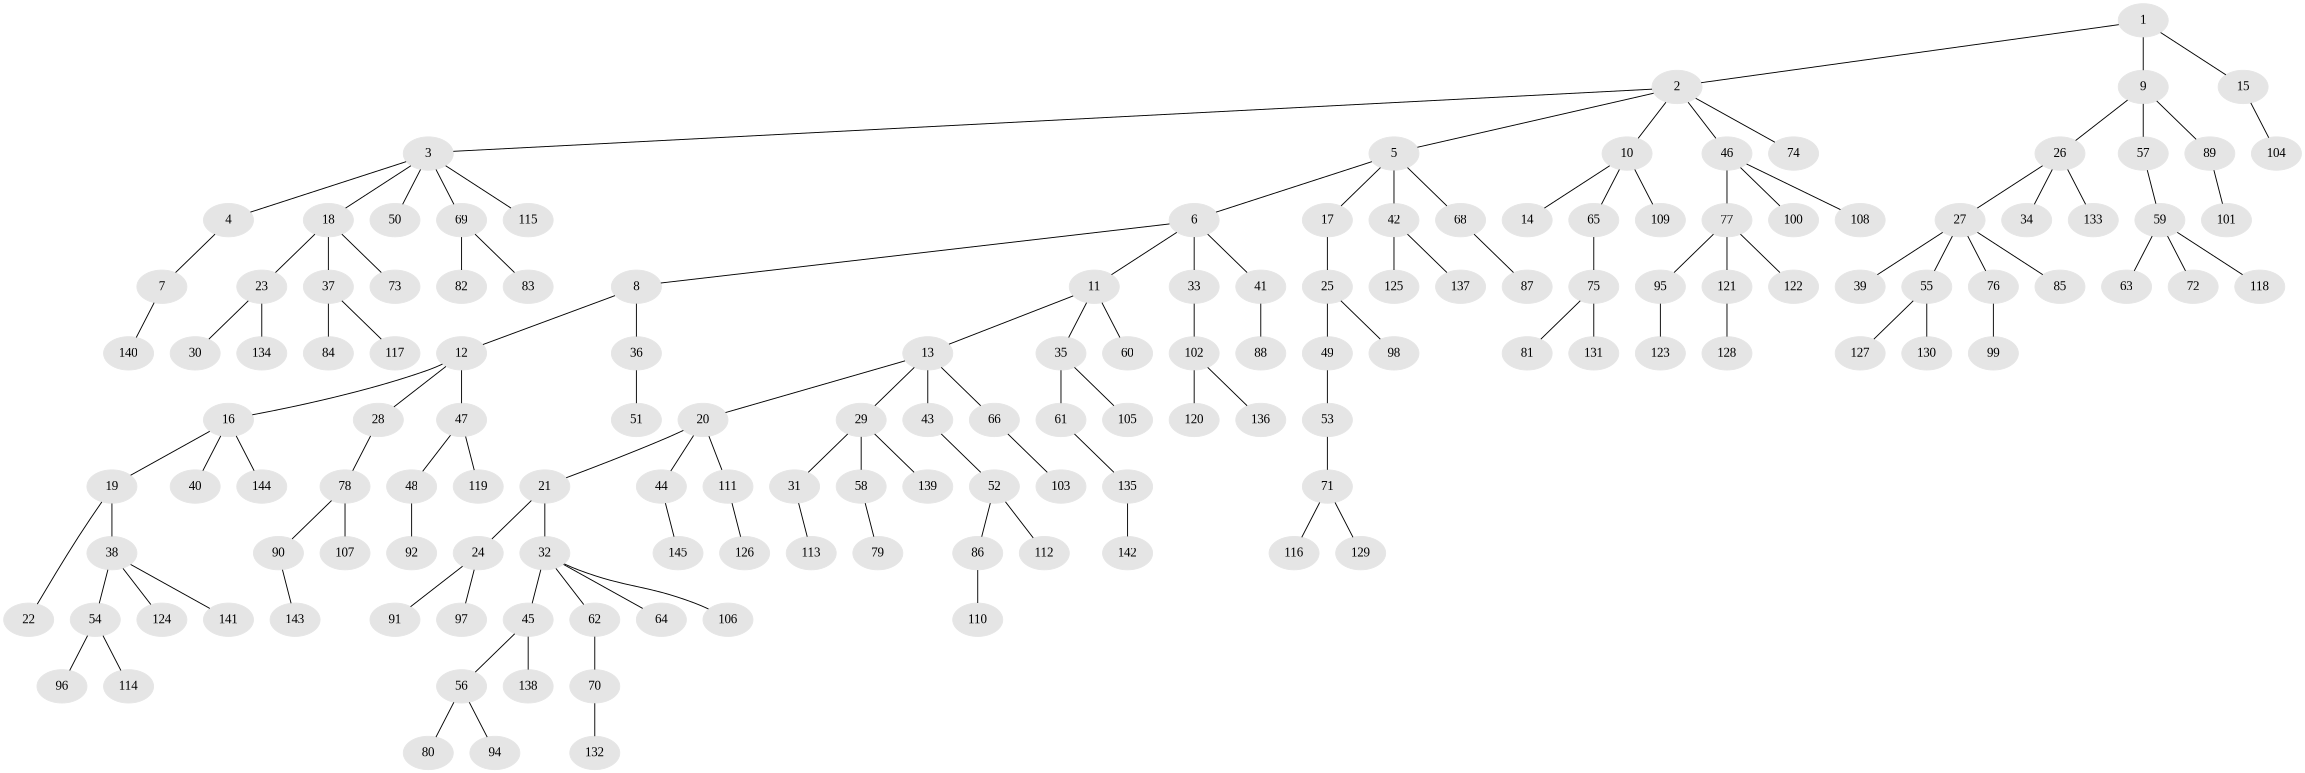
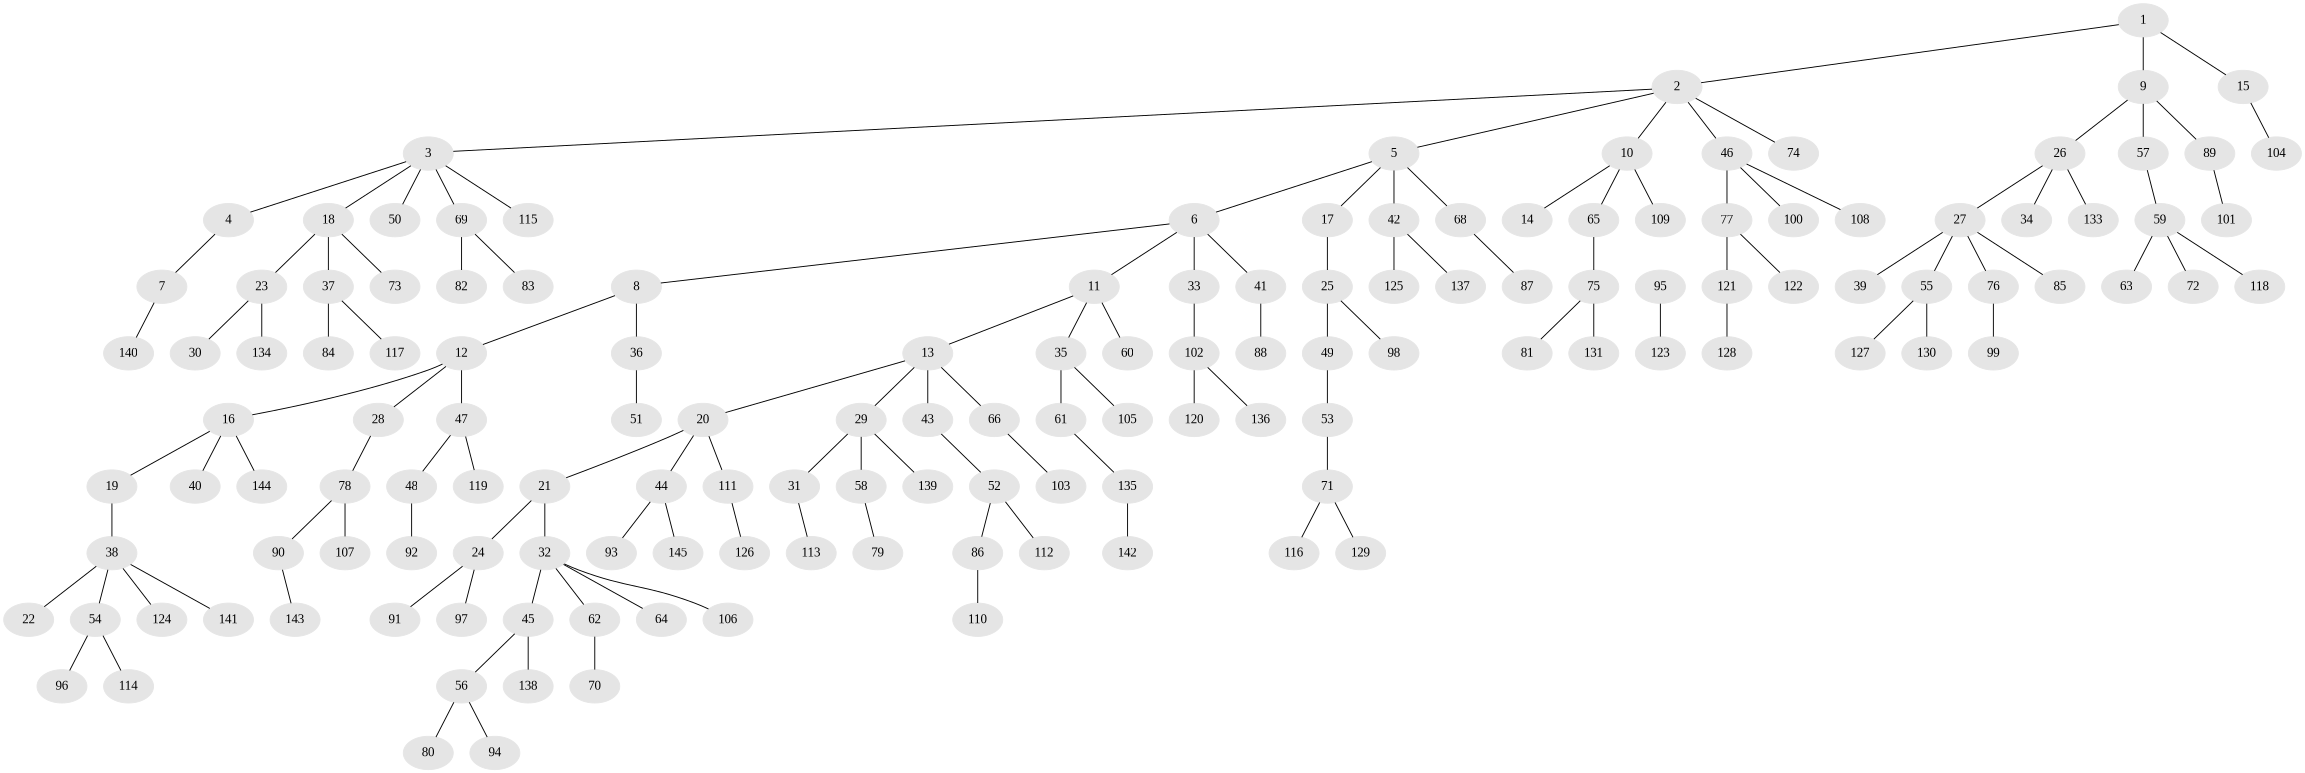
  graph {
    fontname="Liberation Serif"
    node [color=gray90 fontname="Liberation Serif" style=filled]
    edge [fontname="Liberation Serif"]
    1
    2
    9
    15
    3
    5
    10
    46
    74
    26
    57
    89
    104
    4
    18
    50
    69
    115
    6
    17
    42
    68
    14
    65
    109
    77
    100
    108
    7
    23
    37
    73
    82
    83
    140
    8
    11
    33
    41
    25
    125
    137
    87
    12
    36
    13
    35
    60
    102
    88
    16
    28
    47
    51
    27
    34
    133
    59
    101
    75
    20
    29
    43
    66
    61
    105
    19
    40
    144
    78
    48
    119
    21
    44
    111
    31
    58
    139
    52
    103
    22
    38
    49
    98
    30
    134
    84
    117
    54
    124
    141
    24
    32
+   93
    145
    126
    91
    97
    45
    62
    64
    106
    53
    39
    55
    76
    85
    127
    130
    99
    90
    107
    113
    79
    56
    138
    70
    120
    136
    135
    96
    114
    86
    112
    80
    94
    95
    121
    122
    92
    71
    110
    116
    129
    63
    72
    118
    142
-   132
    81
    131
    123
    128
    143
    1 -- 2
    1 -- 9
    1 -- 15
    2 -- 3
    2 -- 5
    2 -- 10
    2 -- 46
    2 -- 74
    9 -- 26
    9 -- 57
    9 -- 89
    15 -- 104
    3 -- 4
    3 -- 18
    3 -- 50
    3 -- 69
    3 -- 115
    5 -- 6
    5 -- 17
    5 -- 42
    5 -- 68
    10 -- 14
    10 -- 65
    10 -- 109
    46 -- 77
    46 -- 100
    46 -- 108
    26 -- 27
    26 -- 34
    26 -- 133
    57 -- 59
    89 -- 101
    4 -- 7
    18 -- 23
    18 -- 37
    18 -- 73
    69 -- 82
    69 -- 83
    6 -- 8
    6 -- 11
    6 -- 33
    6 -- 41
    17 -- 25
    42 -- 125
    42 -- 137
    68 -- 87
    65 -- 75
-   77 -- 95
    77 -- 121
    77 -- 122
    7 -- 140
    23 -- 30
    23 -- 134
    37 -- 84
    37 -- 117
    8 -- 12
    8 -- 36
    11 -- 13
    11 -- 35
    11 -- 60
    33 -- 102
    41 -- 88
    25 -- 49
    25 -- 98
    12 -- 16
    12 -- 28
    12 -- 47
    36 -- 51
    13 -- 20
    13 -- 29
    13 -- 43
    13 -- 66
    35 -- 61
    35 -- 105
    102 -- 120
    102 -- 136
    16 -- 19
    16 -- 40
    16 -- 144
    28 -- 78
    47 -- 48
    47 -- 119
    27 -- 39
    27 -- 55
    27 -- 76
    27 -- 85
    59 -- 63
    59 -- 72
    59 -- 118
    75 -- 81
    75 -- 131
    20 -- 21
    20 -- 44
    20 -- 111
    29 -- 31
    29 -- 58
    29 -- 139
    43 -- 52
    66 -- 103
    61 -- 135
-   19 -- 22
+   38 -- 22
    19 -- 38
    78 -- 90
    78 -- 107
    48 -- 92
    21 -- 24
    21 -- 32
+   44 -- 93
    44 -- 145
    111 -- 126
    31 -- 113
    58 -- 79
    52 -- 86
    52 -- 112
    38 -- 54
    38 -- 124
    38 -- 141
    49 -- 53
    54 -- 96
    54 -- 114
    24 -- 91
    24 -- 97
    32 -- 45
    32 -- 62
    32 -- 64
    32 -- 106
    45 -- 56
    45 -- 138
    62 -- 70
    53 -- 71
    55 -- 127
    55 -- 130
    76 -- 99
    90 -- 143
    56 -- 80
    56 -- 94
-   70 -- 132
    135 -- 142
    86 -- 110
    95 -- 123
    121 -- 128
    71 -- 116
    71 -- 129
  }
